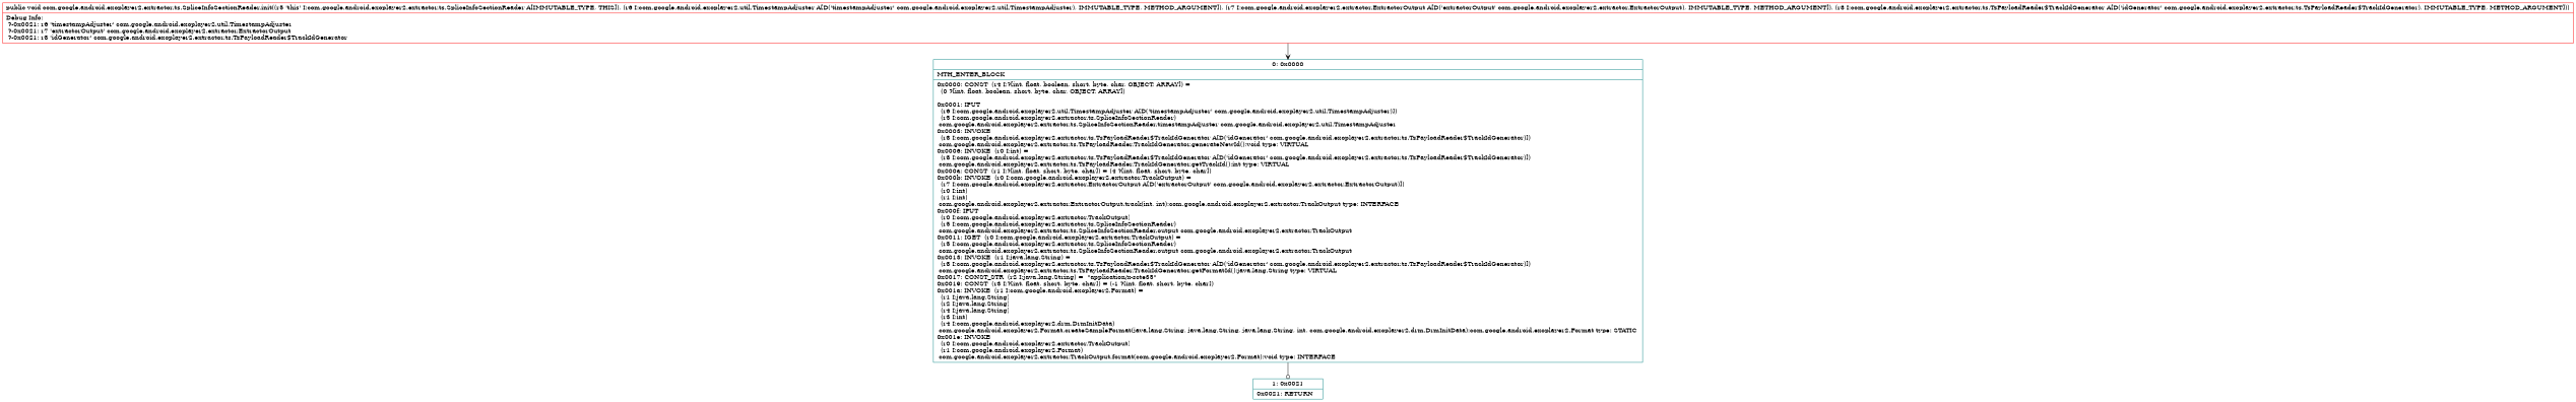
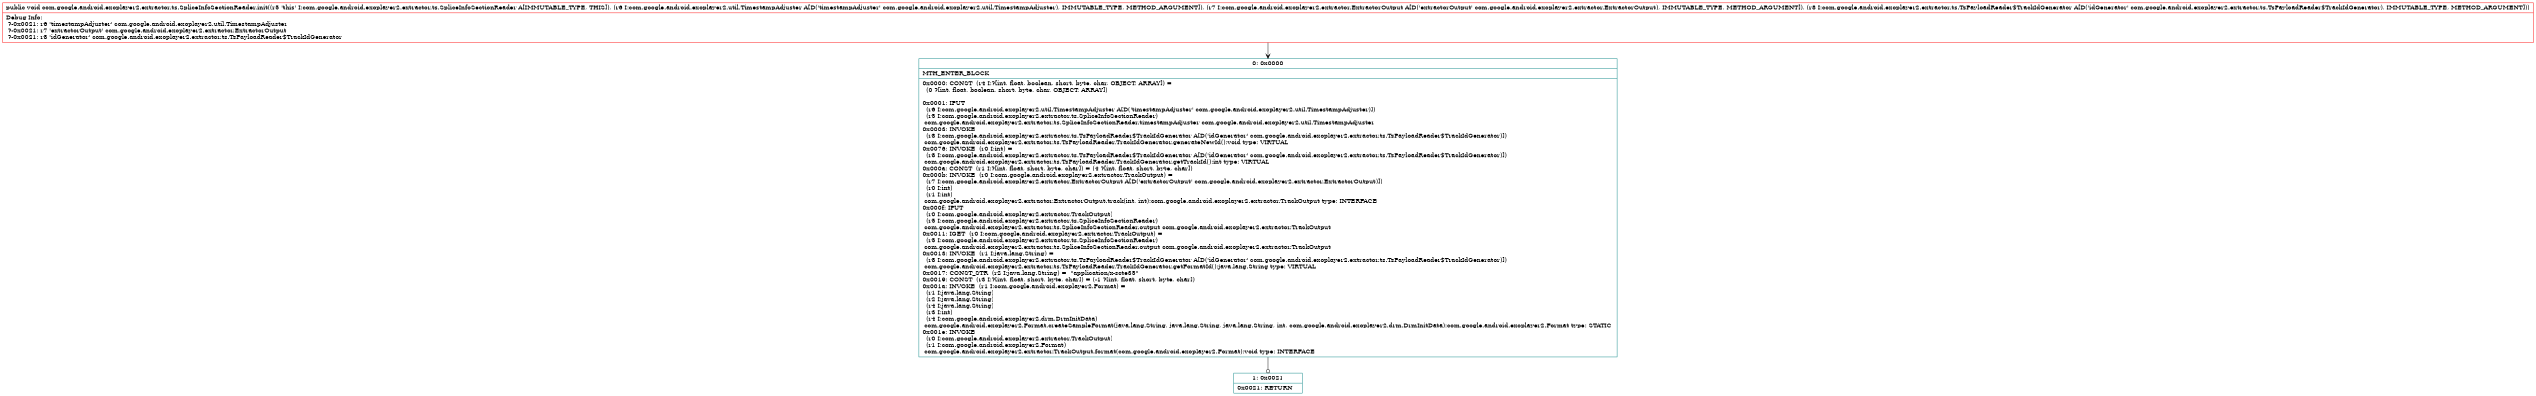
  digraph {
    node [shape=record color=teal]
-   n1 [label="{0\:\ 0x0000|MTH_ENTER_BLOCK\l|0x0000: CONST  (r4 I:?[int, float, boolean, short, byte, char, OBJECT, ARRAY]) = \l  (0 ?[int, float, boolean, short, byte, char, OBJECT, ARRAY])\l \l0x0001: IPUT  \l  (r6 I:com.google.android.exoplayer2.util.TimestampAdjuster A[D('timestampAdjuster' com.google.android.exoplayer2.util.TimestampAdjuster)])\l  (r5 I:com.google.android.exoplayer2.extractor.ts.SpliceInfoSectionReader)\l com.google.android.exoplayer2.extractor.ts.SpliceInfoSectionReader.timestampAdjuster com.google.android.exoplayer2.util.TimestampAdjuster \l0x0003: INVOKE  \l  (r8 I:com.google.android.exoplayer2.extractor.ts.TsPayloadReader$TrackIdGenerator A[D('idGenerator' com.google.android.exoplayer2.extractor.ts.TsPayloadReader$TrackIdGenerator)])\l com.google.android.exoplayer2.extractor.ts.TsPayloadReader.TrackIdGenerator.generateNewId():void type: VIRTUAL \l0x0006: INVOKE  (r0 I:int) = \l  (r8 I:com.google.android.exoplayer2.extractor.ts.TsPayloadReader$TrackIdGenerator A[D('idGenerator' com.google.android.exoplayer2.extractor.ts.TsPayloadReader$TrackIdGenerator)])\l com.google.android.exoplayer2.extractor.ts.TsPayloadReader.TrackIdGenerator.getTrackId():int type: VIRTUAL \l0x000a: CONST  (r1 I:?[int, float, short, byte, char]) = (4 ?[int, float, short, byte, char]) \l0x000b: INVOKE  (r0 I:com.google.android.exoplayer2.extractor.TrackOutput) = \l  (r7 I:com.google.android.exoplayer2.extractor.ExtractorOutput A[D('extractorOutput' com.google.android.exoplayer2.extractor.ExtractorOutput)])\l  (r0 I:int)\l  (r1 I:int)\l com.google.android.exoplayer2.extractor.ExtractorOutput.track(int, int):com.google.android.exoplayer2.extractor.TrackOutput type: INTERFACE \l0x000f: IPUT  \l  (r0 I:com.google.android.exoplayer2.extractor.TrackOutput)\l  (r5 I:com.google.android.exoplayer2.extractor.ts.SpliceInfoSectionReader)\l com.google.android.exoplayer2.extractor.ts.SpliceInfoSectionReader.output com.google.android.exoplayer2.extractor.TrackOutput \l0x0011: IGET  (r0 I:com.google.android.exoplayer2.extractor.TrackOutput) = \l  (r5 I:com.google.android.exoplayer2.extractor.ts.SpliceInfoSectionReader)\l com.google.android.exoplayer2.extractor.ts.SpliceInfoSectionReader.output com.google.android.exoplayer2.extractor.TrackOutput \l0x0013: INVOKE  (r1 I:java.lang.String) = \l  (r8 I:com.google.android.exoplayer2.extractor.ts.TsPayloadReader$TrackIdGenerator A[D('idGenerator' com.google.android.exoplayer2.extractor.ts.TsPayloadReader$TrackIdGenerator)])\l com.google.android.exoplayer2.extractor.ts.TsPayloadReader.TrackIdGenerator.getFormatId():java.lang.String type: VIRTUAL \l0x0017: CONST_STR  (r2 I:java.lang.String) =  \"application\/x\-scte35\" \l0x0019: CONST  (r3 I:?[int, float, short, byte, char]) = (\-1 ?[int, float, short, byte, char]) \l0x001a: INVOKE  (r1 I:com.google.android.exoplayer2.Format) = \l  (r1 I:java.lang.String)\l  (r2 I:java.lang.String)\l  (r4 I:java.lang.String)\l  (r3 I:int)\l  (r4 I:com.google.android.exoplayer2.drm.DrmInitData)\l com.google.android.exoplayer2.Format.createSampleFormat(java.lang.String, java.lang.String, java.lang.String, int, com.google.android.exoplayer2.drm.DrmInitData):com.google.android.exoplayer2.Format type: STATIC \l0x001e: INVOKE  \l  (r0 I:com.google.android.exoplayer2.extractor.TrackOutput)\l  (r1 I:com.google.android.exoplayer2.Format)\l com.google.android.exoplayer2.extractor.TrackOutput.format(com.google.android.exoplayer2.Format):void type: INTERFACE \l}"]
+   n1 [label="{0\:\ 0x0000|MTH_ENTER_BLOCK\l|0x0000: CONST  (r4 I:?[int, float, boolean, short, byte, char, OBJECT, ARRAY]) = \l  (0 ?[int, float, boolean, short, byte, char, OBJECT, ARRAY])\l \l0x0001: IPUT  \l  (r6 I:com.google.android.exoplayer2.util.TimestampAdjuster A[D('timestampAdjuster' com.google.android.exoplayer2.util.TimestampAdjuster)])\l  (r5 I:com.google.android.exoplayer2.extractor.ts.SpliceInfoSectionReader)\l com.google.android.exoplayer2.extractor.ts.SpliceInfoSectionReader.timestampAdjuster com.google.android.exoplayer2.util.TimestampAdjuster \l0x0003: INVOKE  \l  (r8 I:com.google.android.exoplayer2.extractor.ts.TsPayloadReader$TrackIdGenerator A[D('idGenerator' com.google.android.exoplayer2.extractor.ts.TsPayloadReader$TrackIdGenerator)])\l com.google.android.exoplayer2.extractor.ts.TsPayloadReader.TrackIdGenerator.generateNewId():void type: VIRTUAL \l0x0076: INVOKE  (r0 I:int) = \l  (r8 I:com.google.android.exoplayer2.extractor.ts.TsPayloadReader$TrackIdGenerator A[D('idGenerator' com.google.android.exoplayer2.extractor.ts.TsPayloadReader$TrackIdGenerator)])\l com.google.android.exoplayer2.extractor.ts.TsPayloadReader.TrackIdGenerator.getTrackId():int type: VIRTUAL \l0x000a: CONST  (r1 I:?[int, float, short, byte, char]) = (4 ?[int, float, short, byte, char]) \l0x000b: INVOKE  (r0 I:com.google.android.exoplayer2.extractor.TrackOutput) = \l  (r7 I:com.google.android.exoplayer2.extractor.ExtractorOutput A[D('extractorOutput' com.google.android.exoplayer2.extractor.ExtractorOutput)])\l  (r0 I:int)\l  (r1 I:int)\l com.google.android.exoplayer2.extractor.ExtractorOutput.track(int, int):com.google.android.exoplayer2.extractor.TrackOutput type: INTERFACE \l0x000f: IPUT  \l  (r0 I:com.google.android.exoplayer2.extractor.TrackOutput)\l  (r5 I:com.google.android.exoplayer2.extractor.ts.SpliceInfoSectionReader)\l com.google.android.exoplayer2.extractor.ts.SpliceInfoSectionReader.output com.google.android.exoplayer2.extractor.TrackOutput \l0x0011: IGET  (r0 I:com.google.android.exoplayer2.extractor.TrackOutput) = \l  (r5 I:com.google.android.exoplayer2.extractor.ts.SpliceInfoSectionReader)\l com.google.android.exoplayer2.extractor.ts.SpliceInfoSectionReader.output com.google.android.exoplayer2.extractor.TrackOutput \l0x0013: INVOKE  (r1 I:java.lang.String) = \l  (r8 I:com.google.android.exoplayer2.extractor.ts.TsPayloadReader$TrackIdGenerator A[D('idGenerator' com.google.android.exoplayer2.extractor.ts.TsPayloadReader$TrackIdGenerator)])\l com.google.android.exoplayer2.extractor.ts.TsPayloadReader.TrackIdGenerator.getFormatId():java.lang.String type: VIRTUAL \l0x0017: CONST_STR  (r2 I:java.lang.String) =  \"application\/x\-scte35\" \l0x0019: CONST  (r3 I:?[int, float, short, byte, char]) = (\-1 ?[int, float, short, byte, char]) \l0x001a: INVOKE  (r1 I:com.google.android.exoplayer2.Format) = \l  (r1 I:java.lang.String)\l  (r2 I:java.lang.String)\l  (r4 I:java.lang.String)\l  (r3 I:int)\l  (r4 I:com.google.android.exoplayer2.drm.DrmInitData)\l com.google.android.exoplayer2.Format.createSampleFormat(java.lang.String, java.lang.String, java.lang.String, int, com.google.android.exoplayer2.drm.DrmInitData):com.google.android.exoplayer2.Format type: STATIC \l0x001e: INVOKE  \l  (r0 I:com.google.android.exoplayer2.extractor.TrackOutput)\l  (r1 I:com.google.android.exoplayer2.Format)\l com.google.android.exoplayer2.extractor.TrackOutput.format(com.google.android.exoplayer2.Format):void type: INTERFACE \l}"]
    n2 [label="{1\:\ 0x0021|0x0021: RETURN   \l}"]
    n3 [label="{public void com.google.android.exoplayer2.extractor.ts.SpliceInfoSectionReader.init((r5 'this' I:com.google.android.exoplayer2.extractor.ts.SpliceInfoSectionReader A[IMMUTABLE_TYPE, THIS]), (r6 I:com.google.android.exoplayer2.util.TimestampAdjuster A[D('timestampAdjuster' com.google.android.exoplayer2.util.TimestampAdjuster), IMMUTABLE_TYPE, METHOD_ARGUMENT]), (r7 I:com.google.android.exoplayer2.extractor.ExtractorOutput A[D('extractorOutput' com.google.android.exoplayer2.extractor.ExtractorOutput), IMMUTABLE_TYPE, METHOD_ARGUMENT]), (r8 I:com.google.android.exoplayer2.extractor.ts.TsPayloadReader$TrackIdGenerator A[D('idGenerator' com.google.android.exoplayer2.extractor.ts.TsPayloadReader$TrackIdGenerator), IMMUTABLE_TYPE, METHOD_ARGUMENT]))  | Debug Info:\l  ?\-0x0021: r6 'timestampAdjuster' com.google.android.exoplayer2.util.TimestampAdjuster\l  ?\-0x0021: r7 'extractorOutput' com.google.android.exoplayer2.extractor.ExtractorOutput\l  ?\-0x0021: r8 'idGenerator' com.google.android.exoplayer2.extractor.ts.TsPayloadReader$TrackIdGenerator\l}" color=red]
    n1 -> n2 [arrowhead=odot]
    n3 -> n1 [arrowhead=vee]
  }
